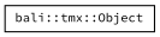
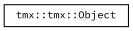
  digraph {
    rankdir=LR
    fontname="Source Code Pro"
-   n1 [color=black fillcolor=white fontname="Source Code Pro" fontsize=10 height=0.2 label="bali::tmx::Object" shape=record style=filled width=0.4]
+   n1 [color=black fillcolor=white fontname="Source Code Pro" fontsize=10 height=0.2 label="tmx::tmx::Object" shape=record style=filled width=0.4]
  }
